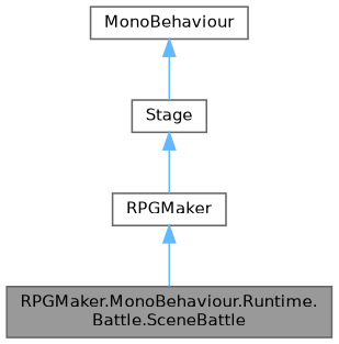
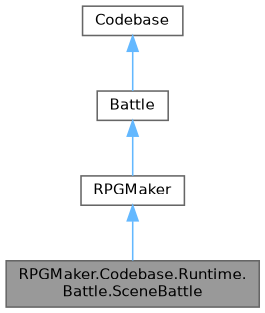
  digraph {
    fontname="DejaVu Sans"
    node [color=gray40 fillcolor=white fontname="DejaVu Sans" fontsize=10 shape=box style=filled]
    edge [color=steelblue1 dir=back fontname="DejaVu Sans" fontsize=10 labelfontname=Helvetica labelfontsize=10 style=solid]
-   n1 [fillcolor=grey60 fontcolor=black height=0.2 label="RPGMaker.MonoBehaviour.Runtime.\lBattle.SceneBattle" width=0.4]
+   n1 [fillcolor=grey60 fontcolor=black height=0.2 label="RPGMaker.Codebase.Runtime.\lBattle.SceneBattle" width=0.4]
    n2 [height=0.2 label=RPGMaker width=0.4]
-   n3 [height=0.2 label=Stage width=0.4]
-   n4 [height=0.2 label=MonoBehaviour width=0.4]
+   n3 [height=0.2 label=Battle width=0.4]
+   n4 [height=0.2 label=Codebase width=0.4]
    n2 -> n1
    n3 -> n2
    n4 -> n3
  }
